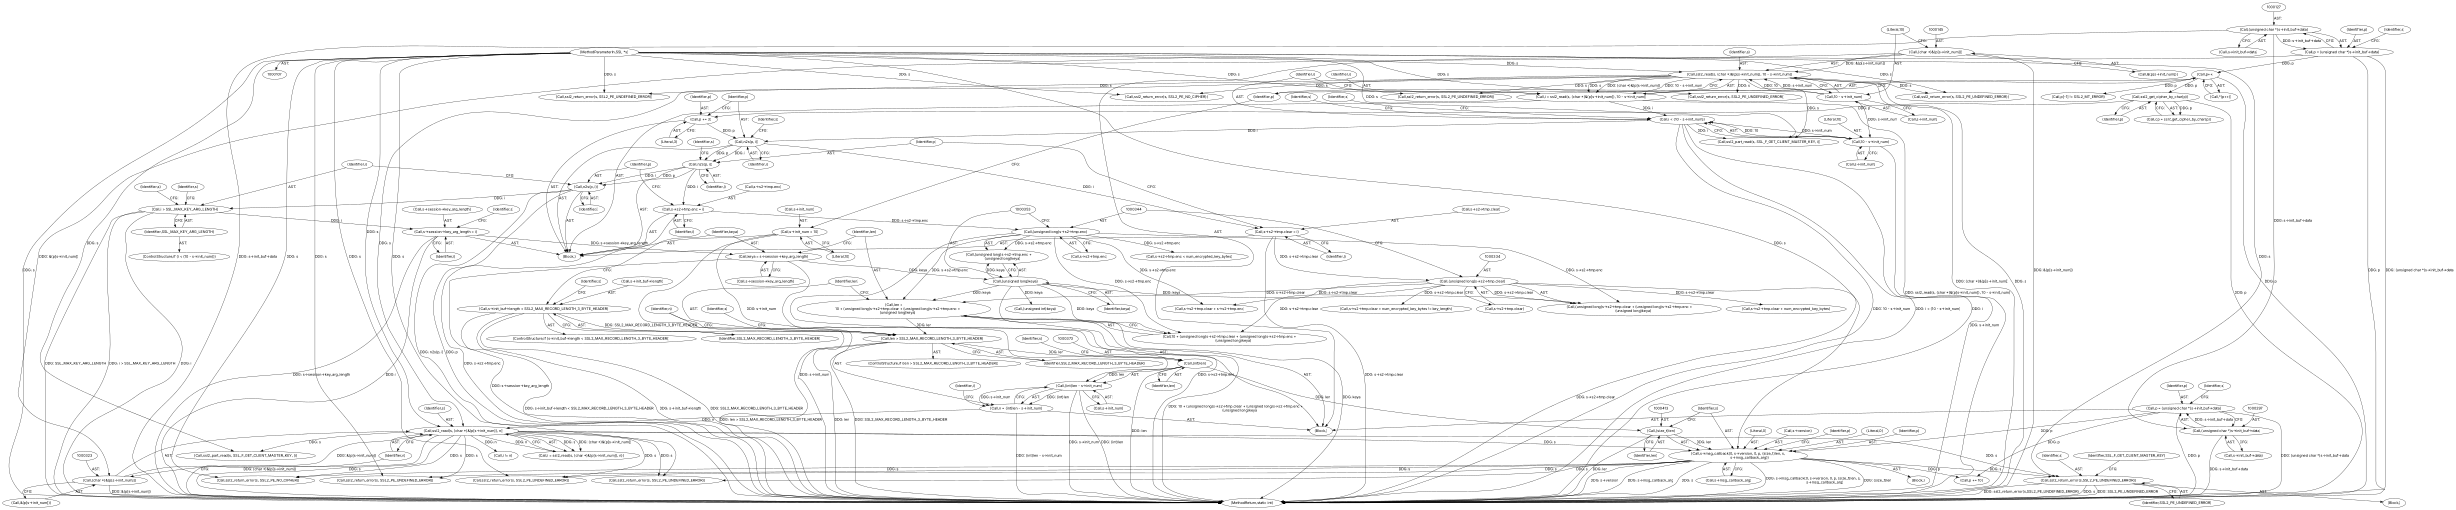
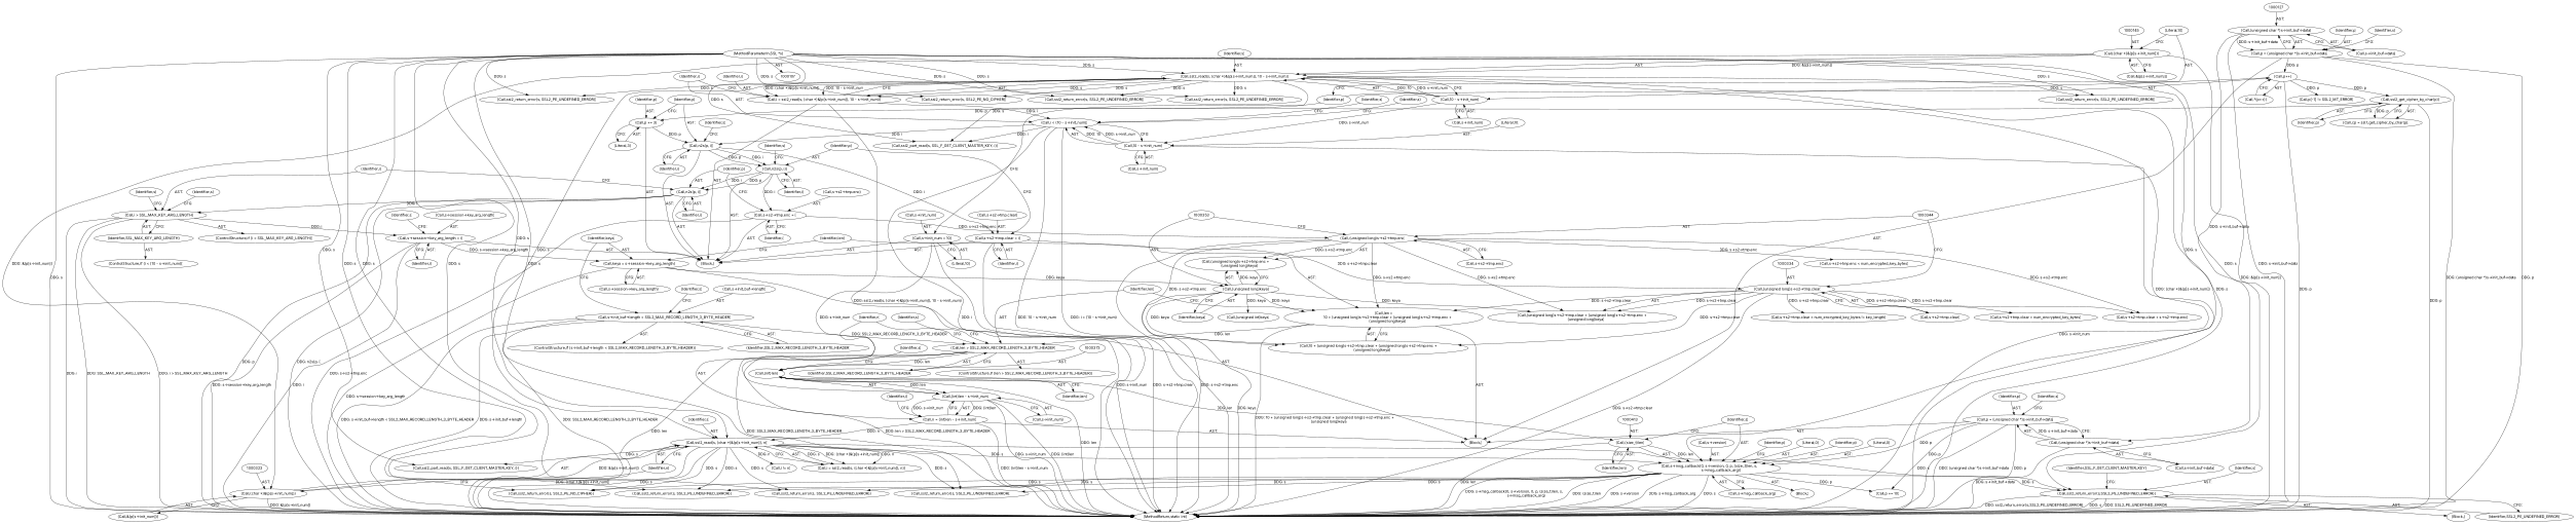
  digraph {
    fontname=Inter
    node [fontname=Inter]
    edge [fontname=Inter]
    n1 [label="(Call,ssl2_return_error(s,SSL2_PE_UNDEFINED_ERROR))"]
    n2 [label="(Identifier,SSL2_PE_UNDEFINED_ERROR)"]
    n3 [label="(Block,)"]
    n4 [label="(MethodReturn,static int)"]
    n5 [label="(Call,s->msg_callback(0, s->version, 0, p, (size_t)len, s,\n                        s->msg_callback_arg))"]
    n6 [label="(Block,)"]
    n7 [label="(Call,ssl2_return_error(s, SSL2_PE_NO_CIPHER))"]
    n8 [label="(Call,s->msg_callback_arg)"]
    n9 [label="(Call,ssl2_return_error(s, SSL2_PE_UNDEFINED_ERROR))"]
    n10 [label="(Call,p += 10)"]
    n11 [label="(Call,ssl2_return_error(s, SSL2_PE_UNDEFINED_ERROR))"]
    n12 [label="(Call,ssl2_return_error(s, SSL2_PE_UNDEFINED_ERROR))"]
    n13 [label="(Call,p = (unsigned char *)s->init_buf->data)"]
    n14 [label="(Call,(unsigned char *)s->init_buf->data)"]
    n15 [label="(Block,)"]
    n16 [label="(Call,s->init_buf->data)"]
    n17 [label="(Call,(unsigned char *)s->init_buf->data)"]
    n18 [label="(Call,p = (unsigned char *)s->init_buf->data)"]
    n19 [label="(Call,s->init_buf->data)"]
    n20 [label="(Call,p++)"]
    n21 [label="(Call,(size_t)len)"]
    n22 [label="(Identifier,len)"]
    n23 [label="(Call,(int)len)"]
    n24 [label="(Call,(int)len - s->init_num)"]
    n25 [label="(Identifier,len)"]
    n26 [label="(Call,n = (int)len - s->init_num)"]
    n27 [label="(Call,s->init_num)"]
    n28 [label="(Call,len > SSL2_MAX_RECORD_LENGTH_3_BYTE_HEADER)"]
    n29 [label="(Identifier,SSL2_MAX_RECORD_LENGTH_3_BYTE_HEADER)"]
    n30 [label="(ControlStructure,if (len > SSL2_MAX_RECORD_LENGTH_3_BYTE_HEADER))"]
    n31 [label="(Call,len =\n        10 + (unsigned long)s->s2->tmp.clear + (unsigned long)s->s2->tmp.enc +\n        (unsigned long)keya)"]
    n32 [label="(Call,10 + (unsigned long)s->s2->tmp.clear + (unsigned long)s->s2->tmp.enc +\n        (unsigned long)keya)"]
    n33 [label="(Call,(unsigned long)s->s2->tmp.clear)"]
    n34 [label="(Call,s->s2->tmp.clear + s->s2->tmp.enc)"]
    n35 [label="(Call,(unsigned long)s->s2->tmp.clear + (unsigned long)s->s2->tmp.enc +\n        (unsigned long)keya)"]
    n36 [label="(Call,s->s2->tmp.clear + num_encrypted_key_bytes != key_length)"]
    n37 [label="(Call,s->s2->tmp.clear)"]
    n38 [label="(Call,s->s2->tmp.clear + num_encrypted_key_bytes)"]
    n39 [label="(Call,s->s2->tmp.clear = i)"]
    n40 [label="(Identifier,i)"]
    n41 [label="(Block,)"]
    n42 [label="(Call,n2s(p, i))"]
    n43 [label="(Call,n2s(p, i))"]
    n44 [label="(Identifier,i)"]
    n45 [label="(Call,s->s2->tmp.enc = i)"]
    n46 [label="(Call,n2s(p, i))"]
    n47 [label="(Identifier,i)"]
    n48 [label="(Call,p += 3)"]
    n49 [label="(Literal,3)"]
    n50 [label="(Call,ssl2_get_cipher_by_char(p))"]
    n51 [label="(Identifier,p)"]
    n52 [label="(Call,cp = ssl7_get_cipher_by_char(p))"]
    n53 [label="(Call,*(p++))"]
    n54 [label="(Identifier,p)"]
    n55 [label="(Call,p[-1] != SSL2_MT_ERROR)"]
    n56 [label="(Call,s->init_num = 10)"]
    n57 [label="(Call,i < (10 - s->init_num))"]
    n58 [label="(Call,10 - s->init_num)"]
    n59 [label="(Call,ssl2_part_read(s, SSL_F_GET_CLIENT_MASTER_KEY, i))"]
    n60 [label="(Call,s->init_num)"]
    n61 [label="(ControlStructure,if (i < (10 - s->init_num)))"]
    n62 [label="(Call,i = ssl2_read(s, (char *)&(p[s->init_num]), 10 - s->init_num))"]
    n63 [label="(Call,ssl2_read(s, (char *)&(p[s->init_num]), 10 - s->init_num))"]
    n64 [label="(Call,10 - s->init_num)"]
    n65 [label="(Call,ssl2_read(s, (char *)&(p[s->init_num]), n))"]
    n66 [label="(Call,ssl2_return_error(s, SSL2_PE_UNDEFINED_ERROR))"]
    n67 [label="(Call,ssl2_return_error(s, SSL2_PE_UNDEFINED_ERROR))"]
    n68 [label="(Call,ssl2_return_error(s, SSL2_PE_NO_CIPHER))"]
    n69 [label="(Call,ssl2_return_error(s, SSL2_PE_UNDEFINED_ERROR))"]
    n70 [label="(Call,ssl2_return_error(s, SSL2_PE_UNDEFINED_ERROR))"]
    n71 [label="(Call,s->init_num)"]
    n72 [label="(Call,ssl2_part_read(s, SSL_F_GET_CLIENT_MASTER_KEY, i))"]
    n73 [label="(Call,i != n)"]
    n74 [label="(Identifier,n)"]
    n75 [label="(Call,i = ssl2_read(s, (char *)&(p[s->init_num]), n))"]
    n76 [label="(MethodParameterIn,SSL *s)"]
    1000107
    n78 [label="(Call,(char *)&(p[s->init_num]))"]
    n79 [label="(Call,(char *)&(p[s->init_num]))"]
    n80 [label="(Call,&(p[s->init_num]))"]
    n81 [label="(Call,&(p[s->init_num]))"]
    n82 [label="(Call,(unsigned long)s->s2->tmp.enc)"]
    n83 [label="(Call,(unsigned long)s->s2->tmp.enc +\n        (unsigned long)keya)"]
    n84 [label="(Call,s->s2->tmp.enc)"]
    n85 [label="(Call,s->s2->tmp.enc < num_encrypted_key_bytes)"]
    n86 [label="(Call,(unsigned long)keya)"]
    n87 [label="(Identifier,i)"]
    n88 [label="(Call,i > SSL_MAX_KEY_ARG_LENGTH)"]
    n89 [label="(Identifier,i)"]
    n90 [label="(Identifier,keya)"]
    n91 [label="(Call,(unsigned int)keya)"]
    n92 [label="(Call,keya = s->session->key_arg_length)"]
    n93 [label="(Call,s->session->key_arg_length)"]
    n94 [label="(Call,s->session->key_arg_length = i)"]
    n95 [label="(Identifier,i)"]
    n96 [label="(Identifier,SSL_MAX_KEY_ARG_LENGTH)"]
+   n97 [label="(ControlStructure,if (i > SSL_MAX_KEY_ARG_LENGTH))"]
    n98 [label="(Call,s->init_buf->length < SSL2_MAX_RECORD_LENGTH_3_BYTE_HEADER)"]
    n99 [label="(Identifier,SSL2_MAX_RECORD_LENGTH_3_BYTE_HEADER)"]
    n100 [label="(ControlStructure,if (s->init_buf->length < SSL2_MAX_RECORD_LENGTH_3_BYTE_HEADER))"]
    n101 [label="(Literal,10)"]
    n102 [label="(Identifier,s)"]
    n103 [label="(Identifier,s)"]
    n104 [label="(Identifier,i)"]
    n105 [label="(Identifier,s)"]
    n106 [label="(Identifier,s)"]
    n107 [label="(Call,s->s2->tmp.enc)"]
    n108 [label="(Identifier,len)"]
    n109 [label="(Identifier,keya)"]
    n110 [label="(Identifier,s)"]
    n111 [label="(Identifier,s)"]
    n112 [label="(Identifier,s)"]
    n113 [label="(Identifier,p)"]
    n114 [label="(Call,s->session->key_arg_length)"]
    n115 [label="(Identifier,n)"]
    n116 [label="(Identifier,s)"]
    n117 [label="(Identifier,s)"]
    n118 [label="(Identifier,s)"]
    n119 [label="(Call,s->init_buf->length)"]
    n120 [label="(Identifier,s)"]
    n121 [label="(Identifier,p)"]
    n122 [label="(Identifier,p)"]
    n123 [label="(Identifier,s)"]
    n124 [label="(Identifier,i)"]
    n125 [label="(Identifier,p)"]
    n126 [label="(Identifier,i)"]
    n127 [label="(Identifier,p)"]
    n128 [label="(Call,s->init_num)"]
    n129 [label="(Identifier,s)"]
    n130 [label="(Identifier,s)"]
    n131 [label="(Identifier,i)"]
    n132 [label="(Identifier,p)"]
    n133 [label="(Identifier,p)"]
    n134 [label="(Literal,10)"]
    n135 [label="(Literal,0)"]
    n136 [label="(Literal,10)"]
    n137 [label="(Call,s->s2->tmp.clear)"]
    n138 [label="(Identifier,s)"]
    n139 [label="(Identifier,p)"]
    n140 [label="(Literal,0)"]
    n141 [label="(Identifier,SSL_F_GET_CLIENT_MASTER_KEY)"]
    n142 [label="(Call,s->version)"]
    n143 [label="(Identifier,s)"]
    n144 [label="(Identifier,len)"]
-   1000297
    1000127
    1000413
    1000373
    1000334
    1000344
    1000145
    1000353
    n153 [label=1000323]
    n1 -> n2 [label="CFG: "]
    n1 -> n3 [label="AST: "]
    n1 -> n4 [label="DDG: ssl2_return_error(s,SSL2_PE_UNDEFINED_ERROR)"]
    n1 -> n4 [label="DDG: s"]
    n1 -> n4 [label="DDG: SSL2_PE_UNDEFINED_ERROR"]
    n2 -> n1 [label="AST: "]
    n5 -> n1 [label="DDG: s"]
    n5 -> n4 [label="DDG: s->msg_callback(0, s->version, 0, p, (size_t)len, s,\n                        s->msg_callback_arg)"]
    n5 -> n4 [label="DDG: (size_t)len"]
    n5 -> n4 [label="DDG: s->version"]
    n5 -> n4 [label="DDG: s->msg_callback_arg"]
    n5 -> n4 [label="DDG: s"]
    n5 -> n6 [label="AST: "]
    n5 -> n7 [label="DDG: s"]
    n5 -> n8 [label="CFG: "]
    n5 -> n9 [label="DDG: s"]
    n5 -> n10 [label="DDG: p"]
    n5 -> n11 [label="DDG: s"]
    n5 -> n12 [label="DDG: s"]
    n8 -> n5 [label="AST: "]
    n13 -> n4 [label="DDG: (unsigned char *)s->init_buf->data"]
    n13 -> n4 [label="DDG: p"]
    n13 -> n5 [label="DDG: p"]
    n13 -> n10 [label="DDG: p"]
    n13 -> n14 [label="CFG: "]
    n13 -> n15 [label="AST: "]
    n14 -> n4 [label="DDG: s->init_buf->data"]
    n14 -> n13 [label="AST: "]
    n14 -> n13 [label="DDG: s->init_buf->data"]
    n14 -> n16 [label="CFG: "]
    n16 -> n14 [label="AST: "]
    n17 -> n4 [label="DDG: s->init_buf->data"]
    n17 -> n14 [label="DDG: s->init_buf->data"]
    n17 -> n18 [label="AST: "]
    n17 -> n18 [label="DDG: s->init_buf->data"]
    n17 -> n19 [label="CFG: "]
    n18 -> n4 [label="DDG: (unsigned char *)s->init_buf->data"]
    n18 -> n4 [label="DDG: p"]
    n18 -> n15 [label="AST: "]
    n18 -> n17 [label="CFG: "]
    n18 -> n20 [label="DDG: p"]
    n19 -> n17 [label="AST: "]
    n20 -> n4 [label="DDG: p"]
    n20 -> n50 [label="DDG: p"]
    n20 -> n53 [label="AST: "]
    n20 -> n54 [label="CFG: "]
    n20 -> n55 [label="DDG: p"]
    n21 -> n4 [label="DDG: len"]
    n21 -> n5 [label="AST: "]
    n21 -> n5 [label="DDG: len"]
    n21 -> n22 [label="CFG: "]
    n22 -> n21 [label="AST: "]
    n23 -> n4 [label="DDG: len"]
    n23 -> n21 [label="DDG: len"]
    n23 -> n24 [label="AST: "]
    n23 -> n24 [label="DDG: len"]
    n23 -> n25 [label="CFG: "]
    n24 -> n4 [label="DDG: s->init_num"]
    n24 -> n4 [label="DDG: (int)len"]
    n24 -> n26 [label="AST: "]
    n24 -> n26 [label="DDG: (int)len"]
    n24 -> n26 [label="DDG: s->init_num"]
    n24 -> n27 [label="CFG: "]
    n25 -> n23 [label="AST: "]
    n26 -> n4 [label="DDG: (int)len - s->init_num"]
    n26 -> n15 [label="AST: "]
    n26 -> n24 [label="CFG: "]
    n26 -> n65 [label="DDG: n"]
    n27 -> n24 [label="AST: "]
    n28 -> n4 [label="DDG: len > SSL2_MAX_RECORD_LENGTH_3_BYTE_HEADER"]
    n28 -> n4 [label="DDG: len"]
    n28 -> n4 [label="DDG: SSL2_MAX_RECORD_LENGTH_3_BYTE_HEADER"]
    n28 -> n23 [label="DDG: len"]
    n28 -> n29 [label="CFG: "]
    n28 -> n30 [label="AST: "]
    n29 -> n28 [label="AST: "]
    n31 -> n4 [label="DDG: 10 + (unsigned long)s->s2->tmp.clear + (unsigned long)s->s2->tmp.enc +\n        (unsigned long)keya"]
    n31 -> n15 [label="AST: "]
    n31 -> n28 [label="DDG: len"]
    n31 -> n32 [label="CFG: "]
    n32 -> n31 [label="AST: "]
    n33 -> n4 [label="DDG: s->s2->tmp.clear"]
    n33 -> n31 [label="DDG: s->s2->tmp.clear"]
    n33 -> n32 [label="DDG: s->s2->tmp.clear"]
    n33 -> n34 [label="DDG: s->s2->tmp.clear"]
    n33 -> n35 [label="AST: "]
    n33 -> n35 [label="DDG: s->s2->tmp.clear"]
    n33 -> n36 [label="DDG: s->s2->tmp.clear"]
    n33 -> n37 [label="CFG: "]
    n33 -> n38 [label="DDG: s->s2->tmp.clear"]
    n37 -> n33 [label="AST: "]
    n39 -> n4 [label="DDG: s->s2->tmp.clear"]
    n39 -> n33 [label="DDG: s->s2->tmp.clear"]
    n39 -> n40 [label="CFG: "]
    n39 -> n41 [label="AST: "]
    n40 -> n39 [label="AST: "]
    n42 -> n39 [label="DDG: i"]
    n42 -> n41 [label="AST: "]
    n42 -> n43 [label="DDG: p"]
    n42 -> n43 [label="DDG: i"]
    n42 -> n44 [label="CFG: "]
    n43 -> n41 [label="AST: "]
    n43 -> n45 [label="DDG: i"]
    n43 -> n46 [label="DDG: p"]
    n43 -> n46 [label="DDG: i"]
    n43 -> n47 [label="CFG: "]
    n44 -> n42 [label="AST: "]
    n45 -> n4 [label="DDG: s->s2->tmp.enc"]
    n45 -> n41 [label="AST: "]
    n45 -> n82 [label="DDG: s->s2->tmp.enc"]
    n45 -> n87 [label="CFG: "]
    n46 -> n4 [label="DDG: n2s(p, i)"]
    n46 -> n4 [label="DDG: p"]
    n46 -> n41 [label="AST: "]
    n46 -> n88 [label="DDG: i"]
    n46 -> n89 [label="CFG: "]
    n47 -> n43 [label="AST: "]
    n48 -> n41 [label="AST: "]
    n48 -> n42 [label="DDG: p"]
    n48 -> n49 [label="CFG: "]
    n49 -> n48 [label="AST: "]
    n50 -> n4 [label="DDG: p"]
    n50 -> n48 [label="DDG: p"]
    n50 -> n51 [label="CFG: "]
    n50 -> n52 [label="AST: "]
    n50 -> n52 [label="DDG: p"]
    n51 -> n50 [label="AST: "]
    n52 -> n50 [label="CFG: "]
    n53 -> n20 [label="CFG: "]
    n54 -> n20 [label="AST: "]
    n54 -> n56 [label="CFG: "]
    n56 -> n4 [label="DDG: s->init_num"]
    n56 -> n24 [label="DDG: s->init_num"]
    n56 -> n41 [label="AST: "]
    n56 -> n101 [label="CFG: "]
    n57 -> n4 [label="DDG: i"]
    n57 -> n4 [label="DDG: 10 - s->init_num"]
    n57 -> n4 [label="DDG: i < (10 - s->init_num)"]
    n57 -> n42 [label="DDG: i"]
    n57 -> n58 [label="CFG: "]
    n57 -> n59 [label="DDG: i"]
    n58 -> n4 [label="DDG: s->init_num"]
    n58 -> n57 [label="AST: "]
    n58 -> n57 [label="DDG: 10"]
    n58 -> n57 [label="DDG: s->init_num"]
    n58 -> n60 [label="CFG: "]
    n60 -> n58 [label="AST: "]
    n62 -> n4 [label="DDG: ssl2_read(s, (char *)&(p[s->init_num]), 10 - s->init_num)"]
    n62 -> n41 [label="AST: "]
    n62 -> n57 [label="DDG: i"]
    n62 -> n63 [label="CFG: "]
    n63 -> n4 [label="DDG: (char *)&(p[s->init_num])"]
    n63 -> n4 [label="DDG: s"]
    n63 -> n59 [label="DDG: s"]
    n63 -> n62 [label="AST: "]
    n63 -> n62 [label="DDG: s"]
    n63 -> n62 [label="DDG: (char *)&(p[s->init_num])"]
    n63 -> n62 [label="DDG: 10 - s->init_num"]
    n63 -> n64 [label="CFG: "]
    n63 -> n65 [label="DDG: s"]
    n63 -> n66 [label="DDG: s"]
    n63 -> n67 [label="DDG: s"]
    n63 -> n68 [label="DDG: s"]
    n63 -> n69 [label="DDG: s"]
    n63 -> n70 [label="DDG: s"]
    n64 -> n58 [label="DDG: s->init_num"]
    n64 -> n63 [label="AST: "]
    n64 -> n63 [label="DDG: 10"]
    n64 -> n63 [label="DDG: s->init_num"]
    n64 -> n71 [label="CFG: "]
    n65 -> n1 [label="DDG: s"]
    n65 -> n4 [label="DDG: (char *)&(p[s->init_num])"]
    n65 -> n4 [label="DDG: s"]
    n65 -> n5 [label="DDG: s"]
    n65 -> n7 [label="DDG: s"]
    n65 -> n9 [label="DDG: s"]
    n65 -> n11 [label="DDG: s"]
    n65 -> n12 [label="DDG: s"]
    n65 -> n72 [label="DDG: s"]
    n65 -> n73 [label="DDG: n"]
    n65 -> n74 [label="CFG: "]
    n65 -> n75 [label="AST: "]
    n65 -> n75 [label="DDG: s"]
    n65 -> n75 [label="DDG: (char *)&(p[s->init_num])"]
    n65 -> n75 [label="DDG: n"]
    n71 -> n64 [label="AST: "]
    n74 -> n65 [label="AST: "]
    n74 -> n79 [label="CFG: "]
    n75 -> n65 [label="CFG: "]
    n76 -> n1 [label="DDG: s"]
    n76 -> n4 [label="DDG: s"]
    n76 -> n5 [label="DDG: s"]
    n76 -> n7 [label="DDG: s"]
    n76 -> n9 [label="DDG: s"]
    n76 -> n11 [label="DDG: s"]
    n76 -> n12 [label="DDG: s"]
    n76 -> n59 [label="DDG: s"]
    n76 -> n63 [label="DDG: s"]
    n76 -> n65 [label="DDG: s"]
    n76 -> n66 [label="DDG: s"]
    n76 -> n67 [label="DDG: s"]
    n76 -> n68 [label="DDG: s"]
    n76 -> n69 [label="DDG: s"]
    n76 -> n70 [label="DDG: s"]
    n76 -> n72 [label="DDG: s"]
    n76 -> 1000107 [label="AST: "]
    n78 -> n4 [label="DDG: &(p[s->init_num])"]
    n78 -> n63 [label="AST: "]
    n78 -> n63 [label="DDG: &(p[s->init_num])"]
    n78 -> n79 [label="DDG: &(p[s->init_num])"]
    n78 -> n80 [label="CFG: "]
    n79 -> n4 [label="DDG: &(p[s->init_num])"]
    n79 -> n65 [label="AST: "]
    n79 -> n65 [label="DDG: &(p[s->init_num])"]
    n79 -> n81 [label="CFG: "]
    n80 -> n78 [label="AST: "]
    n81 -> n79 [label="AST: "]
    n82 -> n4 [label="DDG: s->s2->tmp.enc"]
    n82 -> n31 [label="DDG: s->s2->tmp.enc"]
    n82 -> n32 [label="DDG: s->s2->tmp.enc"]
    n82 -> n34 [label="DDG: s->s2->tmp.enc"]
    n82 -> n35 [label="DDG: s->s2->tmp.enc"]
    n82 -> n83 [label="AST: "]
    n82 -> n83 [label="DDG: s->s2->tmp.enc"]
    n82 -> n84 [label="CFG: "]
    n82 -> n85 [label="DDG: s->s2->tmp.enc"]
    n83 -> n86 [label="CFG: "]
    n84 -> n82 [label="AST: "]
    n86 -> n4 [label="DDG: keya"]
    n86 -> n31 [label="DDG: keya"]
    n86 -> n32 [label="DDG: keya"]
    n86 -> n35 [label="DDG: keya"]
    n86 -> n83 [label="AST: "]
    n86 -> n83 [label="DDG: keya"]
    n86 -> n90 [label="CFG: "]
    n86 -> n91 [label="DDG: keya"]
    n87 -> n45 [label="AST: "]
    n88 -> n4 [label="DDG: i > SSL_MAX_KEY_ARG_LENGTH"]
    n88 -> n4 [label="DDG: i"]
    n88 -> n4 [label="DDG: SSL_MAX_KEY_ARG_LENGTH"]
    n88 -> n94 [label="DDG: i"]
    n88 -> n96 [label="CFG: "]
+   n88 -> n97 [label="AST: "]
    n89 -> n46 [label="AST: "]
    n90 -> n86 [label="AST: "]
    n92 -> n4 [label="DDG: s->session->key_arg_length"]
    n92 -> n15 [label="AST: "]
    n92 -> n86 [label="DDG: keya"]
    n92 -> n93 [label="CFG: "]
    n93 -> n92 [label="AST: "]
    n94 -> n4 [label="DDG: i"]
    n94 -> n4 [label="DDG: s->session->key_arg_length"]
    n94 -> n41 [label="AST: "]
    n94 -> n92 [label="DDG: s->session->key_arg_length"]
    n94 -> n95 [label="CFG: "]
    n95 -> n94 [label="AST: "]
    n96 -> n61 [label="AST: "]
    n96 -> n88 [label="AST: "]
    n98 -> n4 [label="DDG: SSL2_MAX_RECORD_LENGTH_3_BYTE_HEADER"]
    n98 -> n4 [label="DDG: s->init_buf->length < SSL2_MAX_RECORD_LENGTH_3_BYTE_HEADER"]
    n98 -> n4 [label="DDG: s->init_buf->length"]
    n98 -> n28 [label="DDG: SSL2_MAX_RECORD_LENGTH_3_BYTE_HEADER"]
    n98 -> n99 [label="CFG: "]
    n98 -> n100 [label="AST: "]
    n99 -> n98 [label="AST: "]
    n101 -> n56 [label="AST: "]
    n102 -> n1 [label="AST: "]
    n103 -> n57 [label="CFG: "]
    n104 -> n46 [label="CFG: "]
    n104 -> n88 [label="AST: "]
    n105 -> n88 [label="CFG: "]
    n106 -> n28 [label="CFG: "]
    n107 -> n45 [label="AST: "]
    n108 -> n28 [label="AST: "]
    n108 -> n31 [label="CFG: "]
    n109 -> n92 [label="AST: "]
    n109 -> n98 [label="CFG: "]
    n110 -> n94 [label="CFG: "]
    n111 -> n65 [label="AST: "]
    n112 -> n57 [label="CFG: "]
    n113 -> n18 [label="AST: "]
    n114 -> n94 [label="AST: "]
    n115 -> n26 [label="AST: "]
    n115 -> n28 [label="CFG: "]
    n116 -> n42 [label="CFG: "]
    n117 -> n18 [label="CFG: "]
    n118 -> n23 [label="CFG: "]
    n119 -> n98 [label="AST: "]
    n120 -> n88 [label="CFG: "]
    n121 -> n39 [label="CFG: "]
    n121 -> n43 [label="AST: "]
    n122 -> n13 [label="AST: "]
    n123 -> n13 [label="CFG: "]
    n124 -> n57 [label="AST: "]
    n124 -> n62 [label="CFG: "]
    n125 -> n45 [label="CFG: "]
    n125 -> n46 [label="AST: "]
    n126 -> n26 [label="CFG: "]
    n127 -> n5 [label="CFG: "]
    n128 -> n56 [label="AST: "]
    n129 -> n43 [label="CFG: "]
    n130 -> n98 [label="CFG: "]
    n131 -> n62 [label="AST: "]
    n132 -> n42 [label="AST: "]
    n132 -> n48 [label="CFG: "]
    n133 -> n48 [label="AST: "]
    n134 -> n64 [label="AST: "]
    n134 -> n78 [label="CFG: "]
    n135 -> n5 [label="AST: "]
    n136 -> n58 [label="AST: "]
    n137 -> n39 [label="AST: "]
    n138 -> n63 [label="AST: "]
    n139 -> n5 [label="AST: "]
    n140 -> n5 [label="AST: "]
    n141 -> n1 [label="CFG: "]
    n142 -> n5 [label="AST: "]
    n143 -> n5 [label="AST: "]
    n143 -> n21 [label="CFG: "]
    n144 -> n31 [label="AST: "]
    n144 -> n92 [label="CFG: "]
-   1000297 -> n14 [label="AST: "]
    1000127 -> n17 [label="AST: "]
    1000413 -> n21 [label="AST: "]
    1000373 -> n23 [label="AST: "]
    1000334 -> n33 [label="AST: "]
    1000344 -> n33 [label="CFG: "]
    1000344 -> n82 [label="AST: "]
    1000145 -> n78 [label="AST: "]
    1000353 -> n82 [label="CFG: "]
    1000353 -> n86 [label="AST: "]
    n153 -> n79 [label="AST: "]
  }
